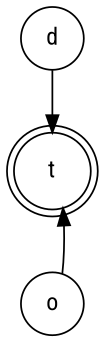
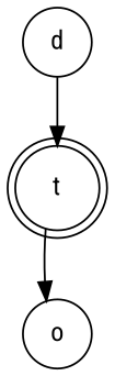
  digraph {
    fontname="Roboto Condensed"
    node [color=black fontname="Roboto Condensed" shape=circle]
    edge [fontname="Roboto Condensed"]
    t [shape=doublecircle]
    d
    o
    d -> t
-   o -> t
+   t -> o
  }
